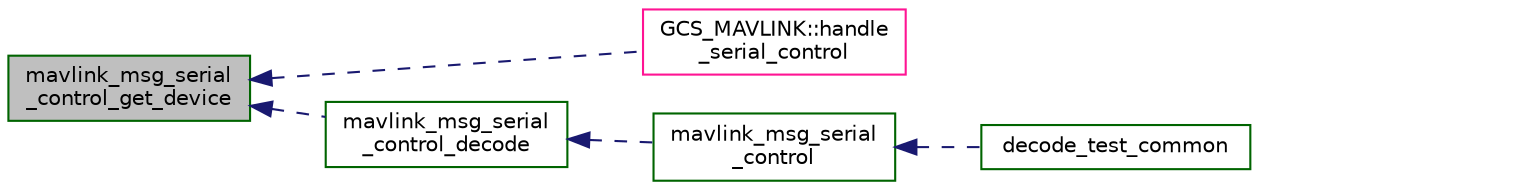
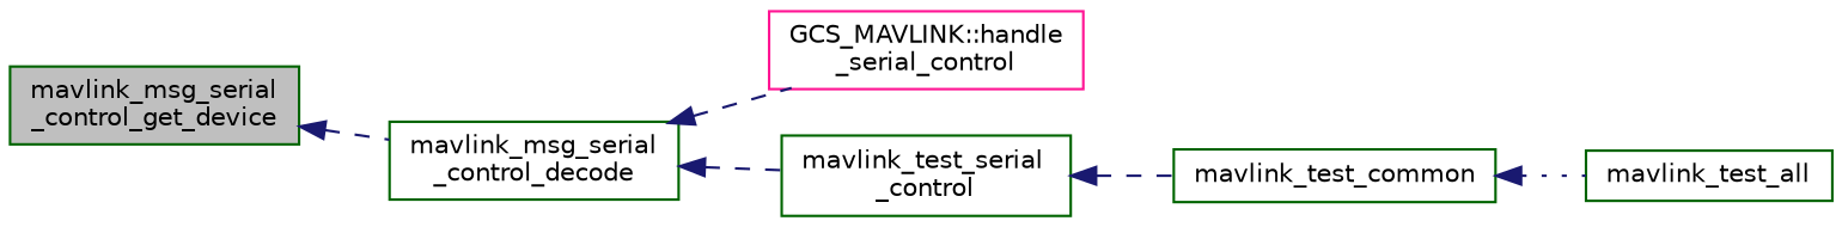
  digraph {
    rankdir=LR
    node [color=darkgreen fillcolor=white fontname=Helvetica fontsize=10 shape=record style=filled]
    edge [color=midnightblue dir=back fontname=Helvetica fontsize=10 labelfontname=Helvetica labelfontsize=10 style=dashed]
    n1 [fillcolor=grey75 fontcolor=black height=0.2 label="mavlink_msg_serial\l_control_get_device" width=0.4]
    n2 [height=0.2 label="mavlink_msg_serial\l_control_decode" width=0.4]
    n3 [color=deeppink height=0.2 label="GCS_MAVLINK::handle\l_serial_control" width=0.4]
-   n4 [height=0.2 label="mavlink_msg_serial\l_control" width=0.4]
-   n5 [height=0.2 label=decode_test_common width=0.4]
+   n4 [height=0.2 label="mavlink_test_serial\l_control" width=0.4]
+   n5 [height=0.2 label=mavlink_test_common width=0.4]
+   n6 [height=0.2 label=mavlink_test_all width=0.4]
    n1 -> n2
-   n1 -> n3
+   n2 -> n3
    n2 -> n4
    n4 -> n5
+   n5 -> n6 [style=dotted]
  }
